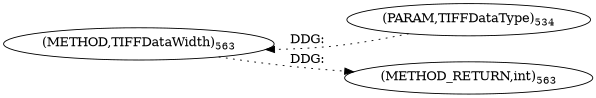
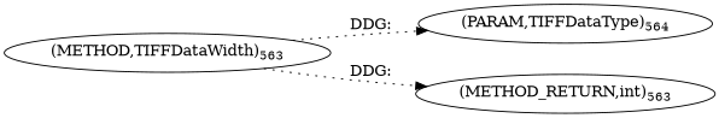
  digraph {
    rankdir=LR
    edge [style=dotted]
    n1 [label=<(METHOD,TIFFDataWidth)<SUB>563</SUB>>]
-   n2 [label=<(PARAM,TIFFDataType)<SUB>534</SUB>>]
+   n2 [label=<(PARAM,TIFFDataType)<SUB>564</SUB>>]
    n3 [label=<(METHOD_RETURN,int)<SUB>563</SUB>>]
-   n2 -> n1 [label="DDG: "]
+   n1 -> n2 [label="DDG: "]
    n1 -> n3 [label="DDG: "]
  }
